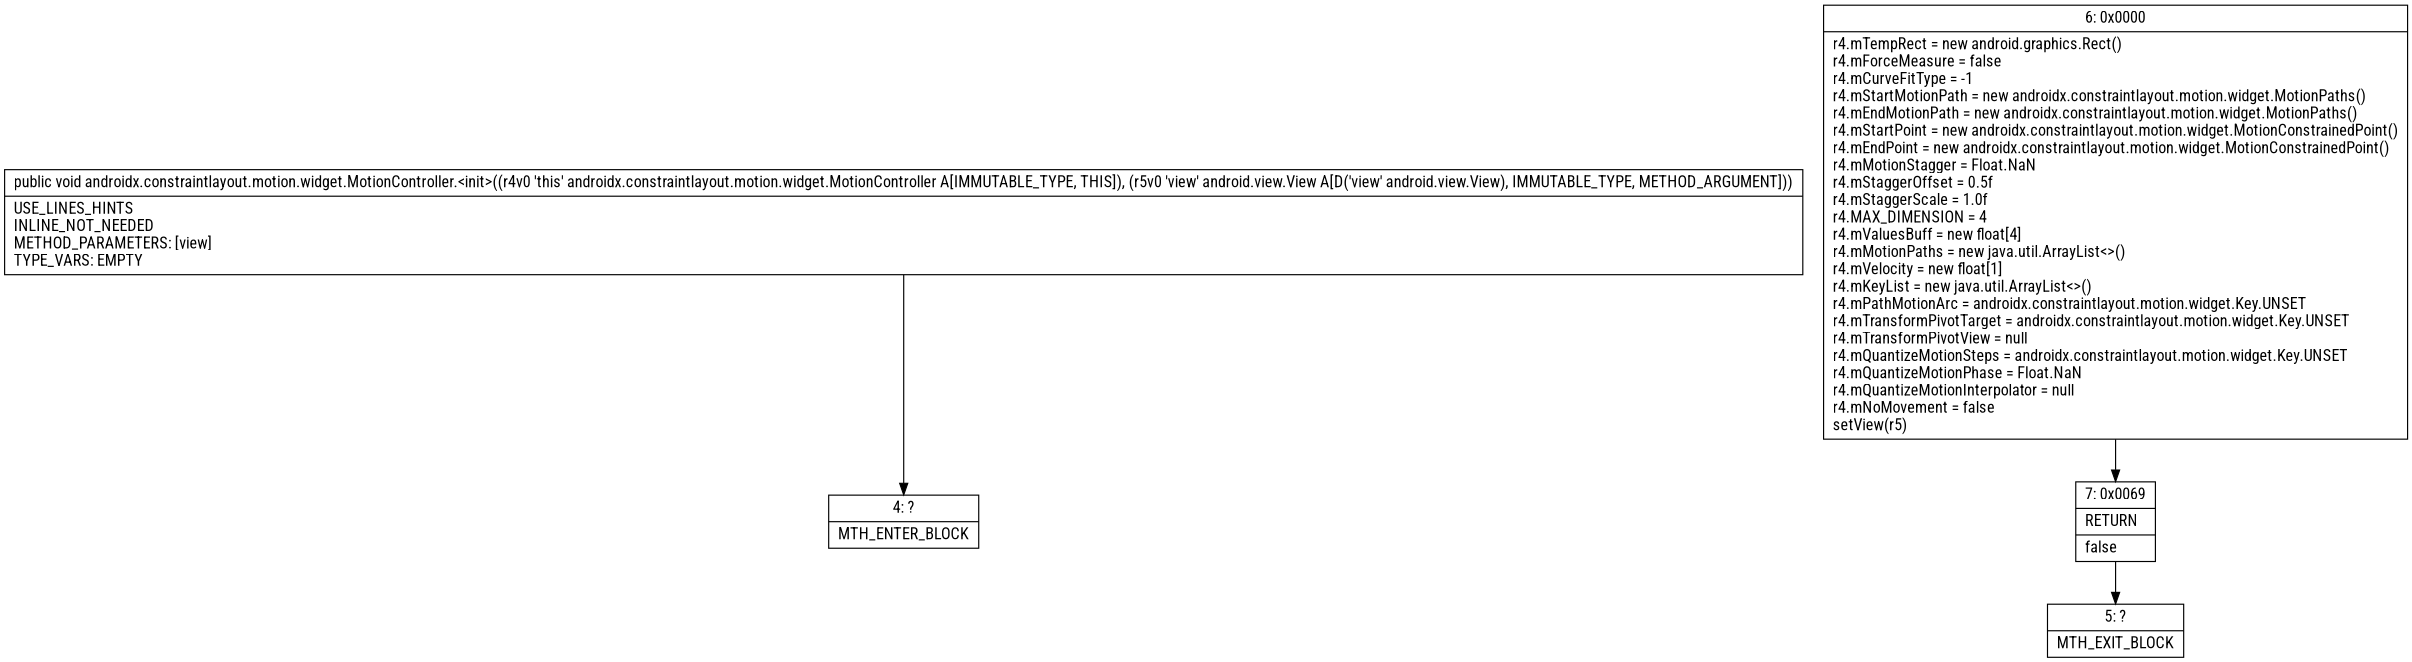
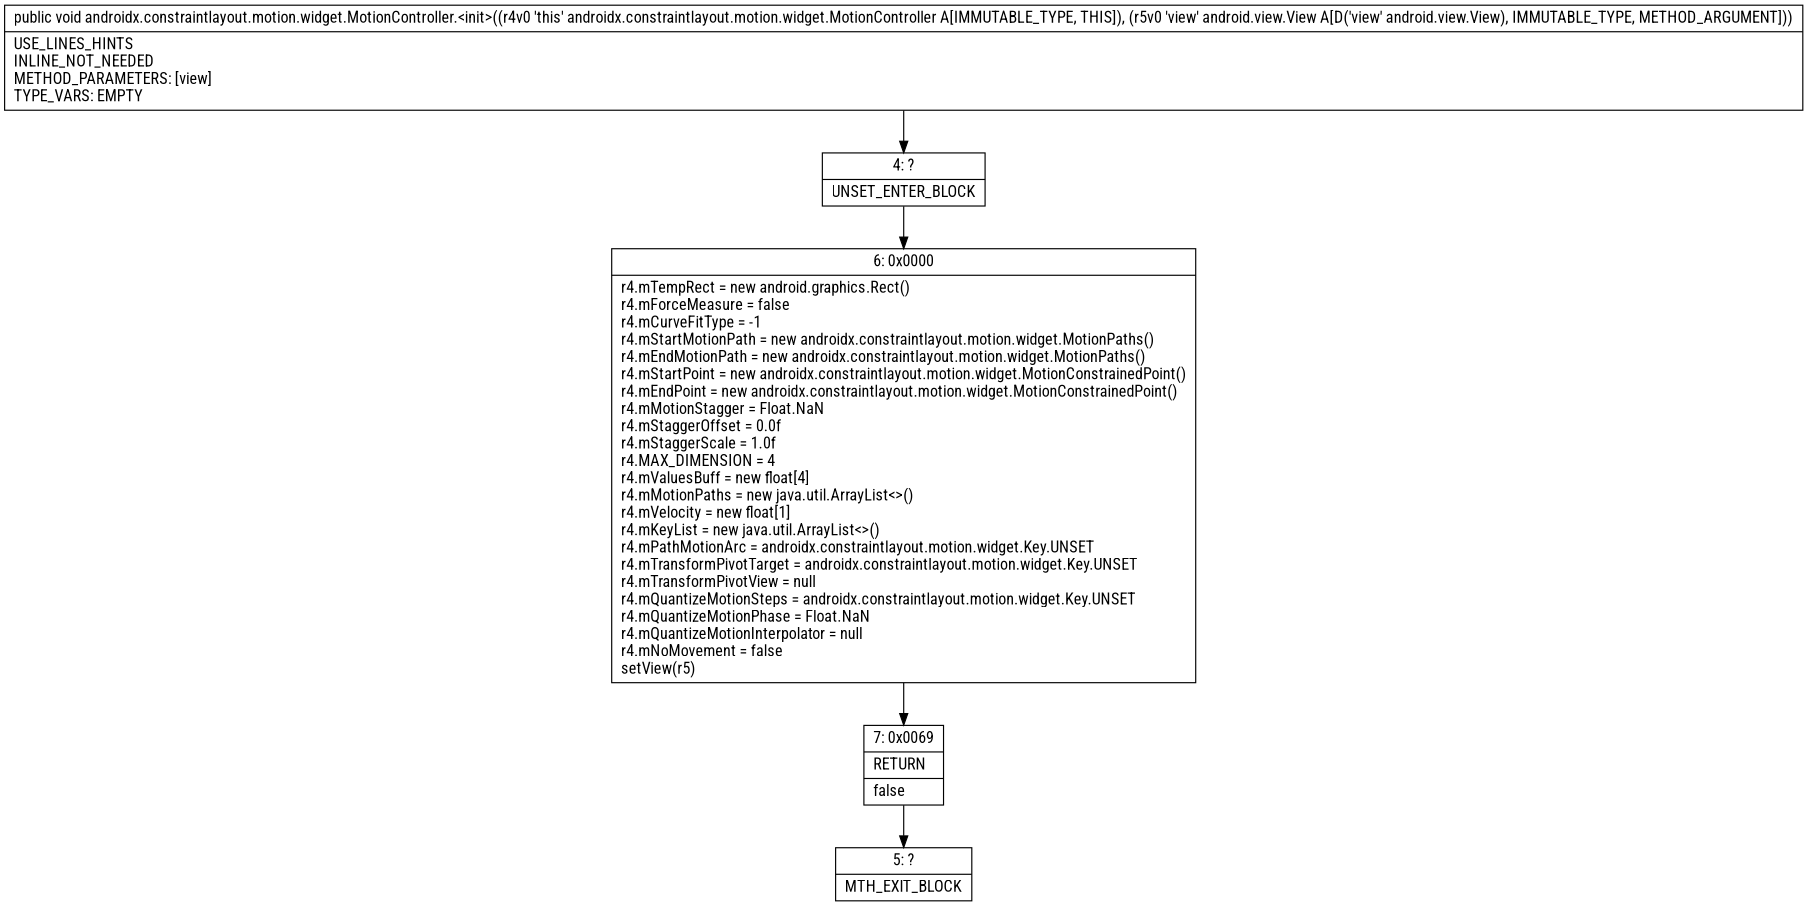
  digraph {
    fontname="Roboto Condensed"
    node [fontname="Roboto Condensed" shape=record]
    edge [fontname="Roboto Condensed"]
-   n1 [label="{4\:\ ?|MTH_ENTER_BLOCK\l}"]
-   n2 [label="{6\:\ 0x0000|r4.mTempRect = new android.graphics.Rect()\lr4.mForceMeasure = false\lr4.mCurveFitType = \-1\lr4.mStartMotionPath = new androidx.constraintlayout.motion.widget.MotionPaths()\lr4.mEndMotionPath = new androidx.constraintlayout.motion.widget.MotionPaths()\lr4.mStartPoint = new androidx.constraintlayout.motion.widget.MotionConstrainedPoint()\lr4.mEndPoint = new androidx.constraintlayout.motion.widget.MotionConstrainedPoint()\lr4.mMotionStagger = Float.NaN\lr4.mStaggerOffset = 0.5f\lr4.mStaggerScale = 1.0f\lr4.MAX_DIMENSION = 4\lr4.mValuesBuff = new float[4]\lr4.mMotionPaths = new java.util.ArrayList\<\>()\lr4.mVelocity = new float[1]\lr4.mKeyList = new java.util.ArrayList\<\>()\lr4.mPathMotionArc = androidx.constraintlayout.motion.widget.Key.UNSET\lr4.mTransformPivotTarget = androidx.constraintlayout.motion.widget.Key.UNSET\lr4.mTransformPivotView = null\lr4.mQuantizeMotionSteps = androidx.constraintlayout.motion.widget.Key.UNSET\lr4.mQuantizeMotionPhase = Float.NaN\lr4.mQuantizeMotionInterpolator = null\lr4.mNoMovement = false\lsetView(r5)\l}"]
+   n1 [label="{4\:\ ?|UNSET_ENTER_BLOCK\l}"]
+   n2 [label="{6\:\ 0x0000|r4.mTempRect = new android.graphics.Rect()\lr4.mForceMeasure = false\lr4.mCurveFitType = \-1\lr4.mStartMotionPath = new androidx.constraintlayout.motion.widget.MotionPaths()\lr4.mEndMotionPath = new androidx.constraintlayout.motion.widget.MotionPaths()\lr4.mStartPoint = new androidx.constraintlayout.motion.widget.MotionConstrainedPoint()\lr4.mEndPoint = new androidx.constraintlayout.motion.widget.MotionConstrainedPoint()\lr4.mMotionStagger = Float.NaN\lr4.mStaggerOffset = 0.0f\lr4.mStaggerScale = 1.0f\lr4.MAX_DIMENSION = 4\lr4.mValuesBuff = new float[4]\lr4.mMotionPaths = new java.util.ArrayList\<\>()\lr4.mVelocity = new float[1]\lr4.mKeyList = new java.util.ArrayList\<\>()\lr4.mPathMotionArc = androidx.constraintlayout.motion.widget.Key.UNSET\lr4.mTransformPivotTarget = androidx.constraintlayout.motion.widget.Key.UNSET\lr4.mTransformPivotView = null\lr4.mQuantizeMotionSteps = androidx.constraintlayout.motion.widget.Key.UNSET\lr4.mQuantizeMotionPhase = Float.NaN\lr4.mQuantizeMotionInterpolator = null\lr4.mNoMovement = false\lsetView(r5)\l}"]
    n3 [label="{7\:\ 0x0069|RETURN\l|false\l}"]
    n4 [label="{5\:\ ?|MTH_EXIT_BLOCK\l}"]
    n5 [label="{public void androidx.constraintlayout.motion.widget.MotionController.\<init\>((r4v0 'this' androidx.constraintlayout.motion.widget.MotionController A[IMMUTABLE_TYPE, THIS]), (r5v0 'view' android.view.View A[D('view' android.view.View), IMMUTABLE_TYPE, METHOD_ARGUMENT]))  | USE_LINES_HINTS\lINLINE_NOT_NEEDED\lMETHOD_PARAMETERS: [view]\lTYPE_VARS: EMPTY\l}"]
+   n1 -> n2
    n2 -> n3
    n3 -> n4
    n5 -> n1
  }
